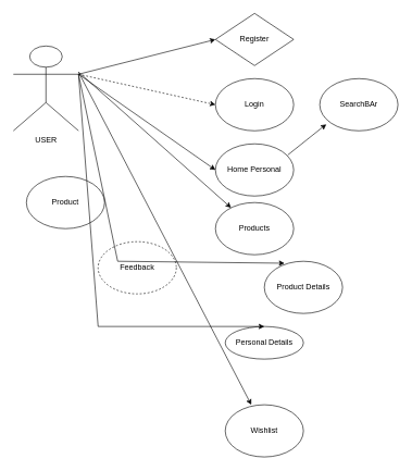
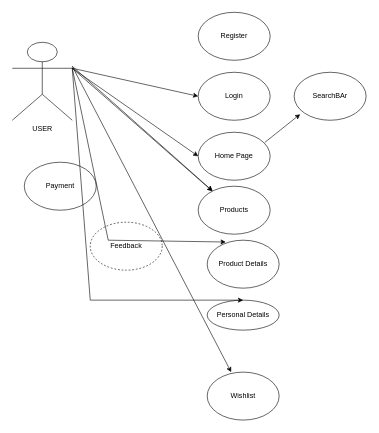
  <mxCell id="0" />
  <mxCell id="1" parent="0" />
  <mxCell id="2" value="USER" style="shape=umlActor;verticalLabelPosition=bottom;verticalAlign=top;html=1;outlineConnect=0;" parent="1" vertex="1"><mxGeometry x="20" y="70" width="100" height="130" as="geometry" /></mxCell>
- <mxCell id="3" value="" style="endArrow=classic;html=1;rounded=0;exitX=1;exitY=0.333;exitDx=0;exitDy=0;exitPerimeter=0;entryX=0;entryY=0.5;entryDx=0;entryDy=0;" parent="1" source="2" target="4" edge="1"><mxGeometry width="50" height="50" relative="1" as="geometry"><mxPoint x="370" y="270" as="sourcePoint" /><mxPoint x="420" y="220" as="targetPoint" /></mxGeometry></mxCell>
- <mxCell id="4" value="Register" style="rhombus;whiteSpace=wrap;html=1;" parent="1" vertex="1"><mxGeometry x="330" y="20" width="120" height="80" as="geometry" /></mxCell>
+ <mxCell id="3" value="" style="endArrow=classic;html=1;rounded=0;exitX=1;exitY=0.333;exitDx=0;exitDy=0;exitPerimeter=0;" parent="1" source="2" target="12" edge="1"><mxGeometry width="50" height="50" relative="1" as="geometry"><mxPoint x="370" y="270" as="sourcePoint" /><mxPoint x="420" y="220" as="targetPoint" /></mxGeometry></mxCell>
+ <mxCell id="4" value="Register" style="ellipse;whiteSpace=wrap;html=1;" parent="1" vertex="1"><mxGeometry x="330" y="20" width="120" height="80" as="geometry" /></mxCell>
  <mxCell id="5" value="Login" style="ellipse;whiteSpace=wrap;html=1;" parent="1" vertex="1"><mxGeometry x="330" y="120" width="120" height="80" as="geometry" /></mxCell>
- <mxCell id="6" value="" style="endArrow=classic;html=1;rounded=0;exitX=1;exitY=0.333;exitDx=0;exitDy=0;exitPerimeter=0;entryX=0;entryY=0.5;entryDx=0;entryDy=0;dashed=1;" parent="1" source="2" target="5" edge="1"><mxGeometry width="50" height="50" relative="1" as="geometry"><mxPoint x="370" y="270" as="sourcePoint" /><mxPoint x="420" y="220" as="targetPoint" /></mxGeometry></mxCell>
- <mxCell id="7" value="Home Personal" style="ellipse;whiteSpace=wrap;html=1;" parent="1" vertex="1"><mxGeometry x="330" y="220" width="120" height="80" as="geometry" /></mxCell>
+ <mxCell id="6" value="" style="endArrow=classic;html=1;rounded=0;exitX=1;exitY=0.333;exitDx=0;exitDy=0;exitPerimeter=0;entryX=0;entryY=0.5;entryDx=0;entryDy=0;" parent="1" source="2" target="5" edge="1"><mxGeometry width="50" height="50" relative="1" as="geometry"><mxPoint x="370" y="270" as="sourcePoint" /><mxPoint x="420" y="220" as="targetPoint" /></mxGeometry></mxCell>
+ <mxCell id="7" value="Home Page" style="ellipse;whiteSpace=wrap;html=1;" parent="1" vertex="1"><mxGeometry x="330" y="220" width="120" height="80" as="geometry" /></mxCell>
  <mxCell id="8" value="Personal Details" style="ellipse;whiteSpace=wrap;html=1;" parent="1" vertex="1"><mxGeometry x="345" y="500" width="120" height="50" as="geometry" /></mxCell>
  <mxCell id="9" value="" style="endArrow=classic;html=1;rounded=0;exitX=1;exitY=0.333;exitDx=0;exitDy=0;exitPerimeter=0;entryX=0;entryY=0.5;entryDx=0;entryDy=0;" parent="1" source="2" target="7" edge="1"><mxGeometry width="50" height="50" relative="1" as="geometry"><mxPoint x="120" y="110" as="sourcePoint" /><mxPoint x="420" y="220" as="targetPoint" /></mxGeometry></mxCell>
  <mxCell id="10" value="" style="endArrow=classic;html=1;rounded=0;exitX=0.925;exitY=0.213;exitDx=0;exitDy=0;exitPerimeter=0;" parent="1" source="7" edge="1"><mxGeometry width="50" height="50" relative="1" as="geometry"><mxPoint x="370" y="270" as="sourcePoint" /><mxPoint x="500" y="190" as="targetPoint" /></mxGeometry></mxCell>
  <mxCell id="11" value="SearchBAr" style="ellipse;whiteSpace=wrap;html=1;" parent="1" vertex="1"><mxGeometry x="490" y="120" width="120" height="80" as="geometry" /></mxCell>
  <mxCell id="12" value="Products" style="ellipse;whiteSpace=wrap;html=1;" parent="1" vertex="1"><mxGeometry x="330" y="310" width="120" height="80" as="geometry" /></mxCell>
- <mxCell id="13" value="Product" style="ellipse;whiteSpace=wrap;html=1;" parent="1" vertex="1"><mxGeometry x="40" y="270" width="120" height="80" as="geometry" /></mxCell>
+ <mxCell id="13" value="Payment" style="ellipse;whiteSpace=wrap;html=1;" parent="1" vertex="1"><mxGeometry x="40" y="270" width="120" height="80" as="geometry" /></mxCell>
  <mxCell id="14" value="Feedback" style="ellipse;whiteSpace=wrap;html=1;dashed=1;" parent="1" vertex="1"><mxGeometry x="150" y="370" width="120" height="80" as="geometry" /></mxCell>
  <mxCell id="15" value="Wishlist" style="ellipse;whiteSpace=wrap;html=1;" parent="1" vertex="1"><mxGeometry x="345" y="620" width="120" height="80" as="geometry" /></mxCell>
  <mxCell id="16" value="" style="endArrow=classic;html=1;rounded=0;" parent="1" target="12" edge="1"><mxGeometry width="50" height="50" relative="1" as="geometry"><mxPoint x="120" y="110" as="sourcePoint" /><mxPoint x="420" y="220" as="targetPoint" /></mxGeometry></mxCell>
  <mxCell id="17" value="" style="endArrow=classic;html=1;rounded=0;entryX=0.333;entryY=0;entryDx=0;entryDy=0;entryPerimeter=0;" parent="1" target="15" edge="1"><mxGeometry width="50" height="50" relative="1" as="geometry"><mxPoint x="120" y="110" as="sourcePoint" /><mxPoint x="420" y="320" as="targetPoint" /></mxGeometry></mxCell>
- <mxCell id="18" value="Product Details" style="ellipse;whiteSpace=wrap;html=1;" parent="1" vertex="1"><mxGeometry x="405" y="400" width="120" height="80" as="geometry" /></mxCell>
+ <mxCell id="18" value="Product Details" style="ellipse;whiteSpace=wrap;html=1;" parent="1" vertex="1"><mxGeometry x="345" y="400" width="120" height="80" as="geometry" /></mxCell>
  <mxCell id="19" value="" style="endArrow=classic;html=1;rounded=0;exitX=1;exitY=0.333;exitDx=0;exitDy=0;exitPerimeter=0;entryX=0.258;entryY=0.038;entryDx=0;entryDy=0;entryPerimeter=0;" parent="1" source="2" target="18" edge="1"><mxGeometry width="50" height="50" relative="1" as="geometry"><mxPoint x="570" y="390" as="sourcePoint" /><mxPoint x="540" y="290" as="targetPoint" /><Array as="points"><mxPoint x="180" y="400" /></Array></mxGeometry></mxCell>
  <mxCell id="20" value="" style="endArrow=classic;html=1;rounded=0;entryX=0.5;entryY=0;entryDx=0;entryDy=0;exitX=1;exitY=0.333;exitDx=0;exitDy=0;exitPerimeter=0;" parent="1" source="2" target="8" edge="1"><mxGeometry width="50" height="50" relative="1" as="geometry"><mxPoint x="370" y="520" as="sourcePoint" /><mxPoint x="420" y="470" as="targetPoint" /><Array as="points"><mxPoint x="150" y="500" /></Array></mxGeometry></mxCell>
